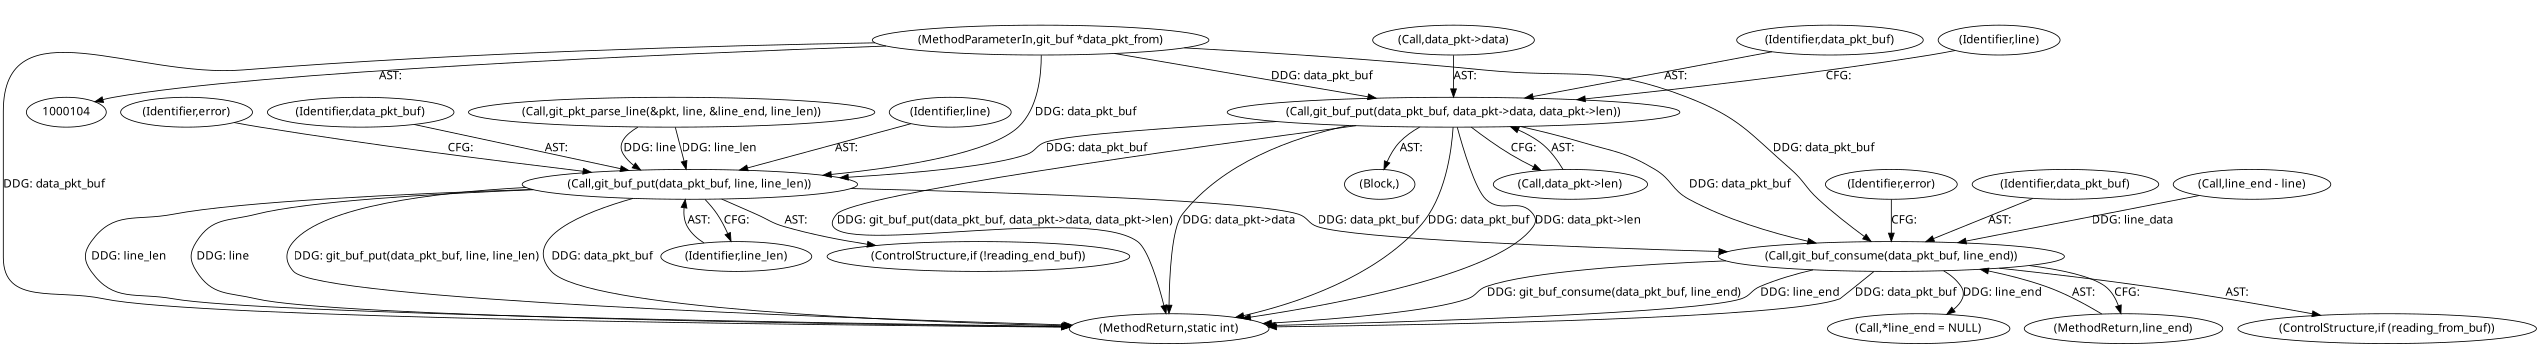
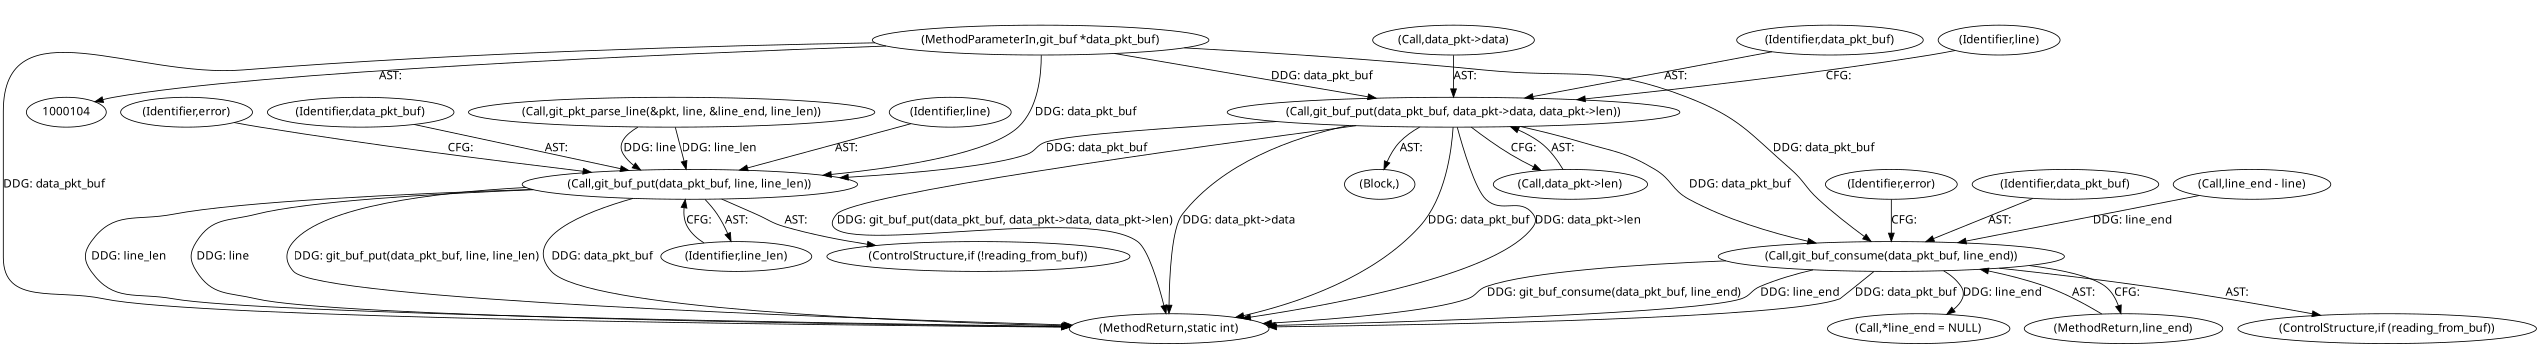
  digraph {
    fontname="Noto Sans"
    node [fontname="Noto Sans"]
    edge [fontname="Noto Sans"]
-   n1 [label="(MethodParameterIn,git_buf *data_pkt_from)"]
+   n1 [label="(MethodParameterIn,git_buf *data_pkt_buf)"]
    n2 [label="(Call,git_buf_put(data_pkt_buf, data_pkt->data, data_pkt->len))"]
    n3 [label="(Call,git_buf_put(data_pkt_buf, line, line_len))"]
    n4 [label="(Call,git_buf_consume(data_pkt_buf, line_end))"]
    n5 [label="(MethodReturn,static int)"]
    1000104
    n7 [label="(Call,data_pkt->len)"]
    n8 [label="(Block,)"]
    n9 [label="(Identifier,line_len)"]
-   n10 [label="(ControlStructure,if (!reading_end_buf))"]
+   n10 [label="(ControlStructure,if (!reading_from_buf))"]
    n11 [label="(ControlStructure,if (reading_from_buf))"]
    n12 [label="(MethodReturn,line_end)"]
    n13 [label="(Call,*line_end = NULL)"]
    n14 [label="(Identifier,data_pkt_buf)"]
    n15 [label="(Identifier,error)"]
    n16 [label="(Call,git_pkt_parse_line(&pkt, line, &line_end, line_len))"]
    n17 [label="(Identifier,error)"]
    n18 [label="(Identifier,data_pkt_buf)"]
    n19 [label="(Call,line_end - line)"]
    n20 [label="(Identifier,line)"]
    n21 [label="(Call,data_pkt->data)"]
    n22 [label="(Identifier,data_pkt_buf)"]
    n23 [label="(Identifier,line)"]
    n1 -> n2 [label="DDG: data_pkt_buf"]
    n1 -> n3 [label="DDG: data_pkt_buf"]
    n1 -> n4 [label="DDG: data_pkt_buf"]
    n1 -> n5 [label="DDG: data_pkt_buf"]
    n1 -> 1000104 [label="AST: "]
    n2 -> n3 [label="DDG: data_pkt_buf"]
    n2 -> n4 [label="DDG: data_pkt_buf"]
    n2 -> n5 [label="DDG: data_pkt->data"]
    n2 -> n5 [label="DDG: data_pkt_buf"]
    n2 -> n5 [label="DDG: data_pkt->len"]
    n2 -> n5 [label="DDG: git_buf_put(data_pkt_buf, data_pkt->data, data_pkt->len)"]
    n2 -> n7 [label="CFG: "]
    n2 -> n8 [label="AST: "]
-   n3 -> n4 [label="DDG: data_pkt_buf"]
    n3 -> n5 [label="DDG: data_pkt_buf"]
    n3 -> n5 [label="DDG: line_len"]
    n3 -> n5 [label="DDG: line"]
    n3 -> n5 [label="DDG: git_buf_put(data_pkt_buf, line, line_len)"]
-   n3 -> n9 [label="CFG: "]
+   n3 -> n9 [label="AST: "]
    n3 -> n10 [label="AST: "]
    n4 -> n5 [label="DDG: git_buf_consume(data_pkt_buf, line_end)"]
    n4 -> n5 [label="DDG: line_end"]
    n4 -> n5 [label="DDG: data_pkt_buf"]
    n4 -> n11 [label="AST: "]
    n4 -> n12 [label="CFG: "]
    n4 -> n13 [label="DDG: line_end"]
    n7 -> n2 [label="AST: "]
-   n9 -> n3 [label="AST: "]
+   n9 -> n3 [label="CFG: "]
    n12 -> n4 [label="AST: "]
    n14 -> n2 [label="AST: "]
    n15 -> n4 [label="CFG: "]
    n16 -> n3 [label="DDG: line"]
    n16 -> n3 [label="DDG: line_len"]
    n17 -> n3 [label="CFG: "]
    n18 -> n4 [label="AST: "]
-   n19 -> n4 [label="DDG: line_data"]
+   n19 -> n4 [label="DDG: line_end"]
    n20 -> n2 [label="CFG: "]
    n21 -> n2 [label="AST: "]
    n22 -> n3 [label="AST: "]
    n23 -> n3 [label="AST: "]
  }
